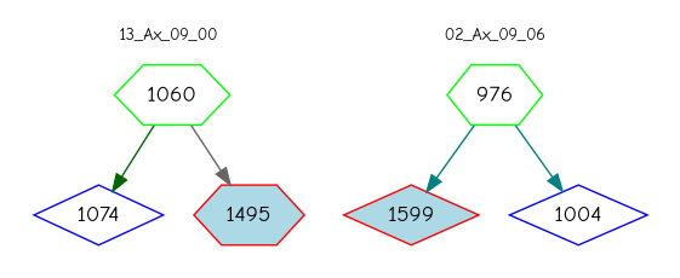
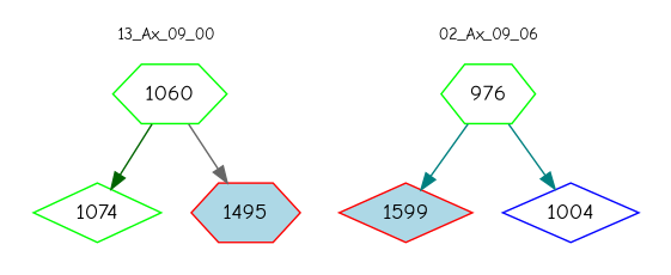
  digraph {
    fontname="Comic Neue"
    node [color=green fillcolor=white fontname="Comic Neue" shape=hexagon style=filled]
    edge [color=teal fontname="Comic Neue"]
    n1 [label=1060]
-   n2 [color=blue label=1074 shape=diamond]
+   n2 [label=1074 shape=diamond]
    n3 [color=red fillcolor=lightblue label=1495]
    n4 [label=976]
    n5 [color=red fillcolor=lightblue label=1599 shape=diamond]
    n6 [color=blue label=1004 shape=diamond]
    subgraph cluster_1 {
      color=white
      fontsize=10
      label="13_Ax_09_00"
      n1
      n2
      n3
    }
    subgraph cluster_2 {
      color=white
      fontsize=10
      label="02_Ax_09_06"
      n4
      n5
      n6
    }
    n1 -> n2 [color=darkgreen]
    n1 -> n3 [color=gray40]
    n4 -> n5
    n4 -> n6
  }
